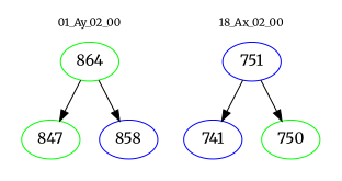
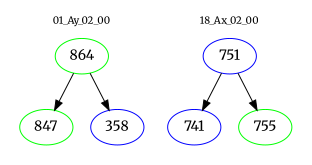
  digraph {
    fontname=Merriweather
    node [color=green fontname=Merriweather]
    edge [color=black fontname=Merriweather]
    n1 [label=864]
    n2 [label=847]
-   n3 [color=blue label=858]
+   n3 [color=blue label=358]
    n4 [color=blue label=751]
    n5 [color=blue label=741]
-   n6 [label=750]
+   n6 [label=755]
    subgraph cluster_1 {
      color=white
      fontsize=10
      label="01_Ay_02_00"
      n1
      n2
      n3
    }
    subgraph cluster_2 {
      color=white
      fontsize=10
      label="18_Ax_02_00"
      n4
      n5
      n6
    }
    n1 -> n2
    n1 -> n3
    n4 -> n5
    n4 -> n6
  }
